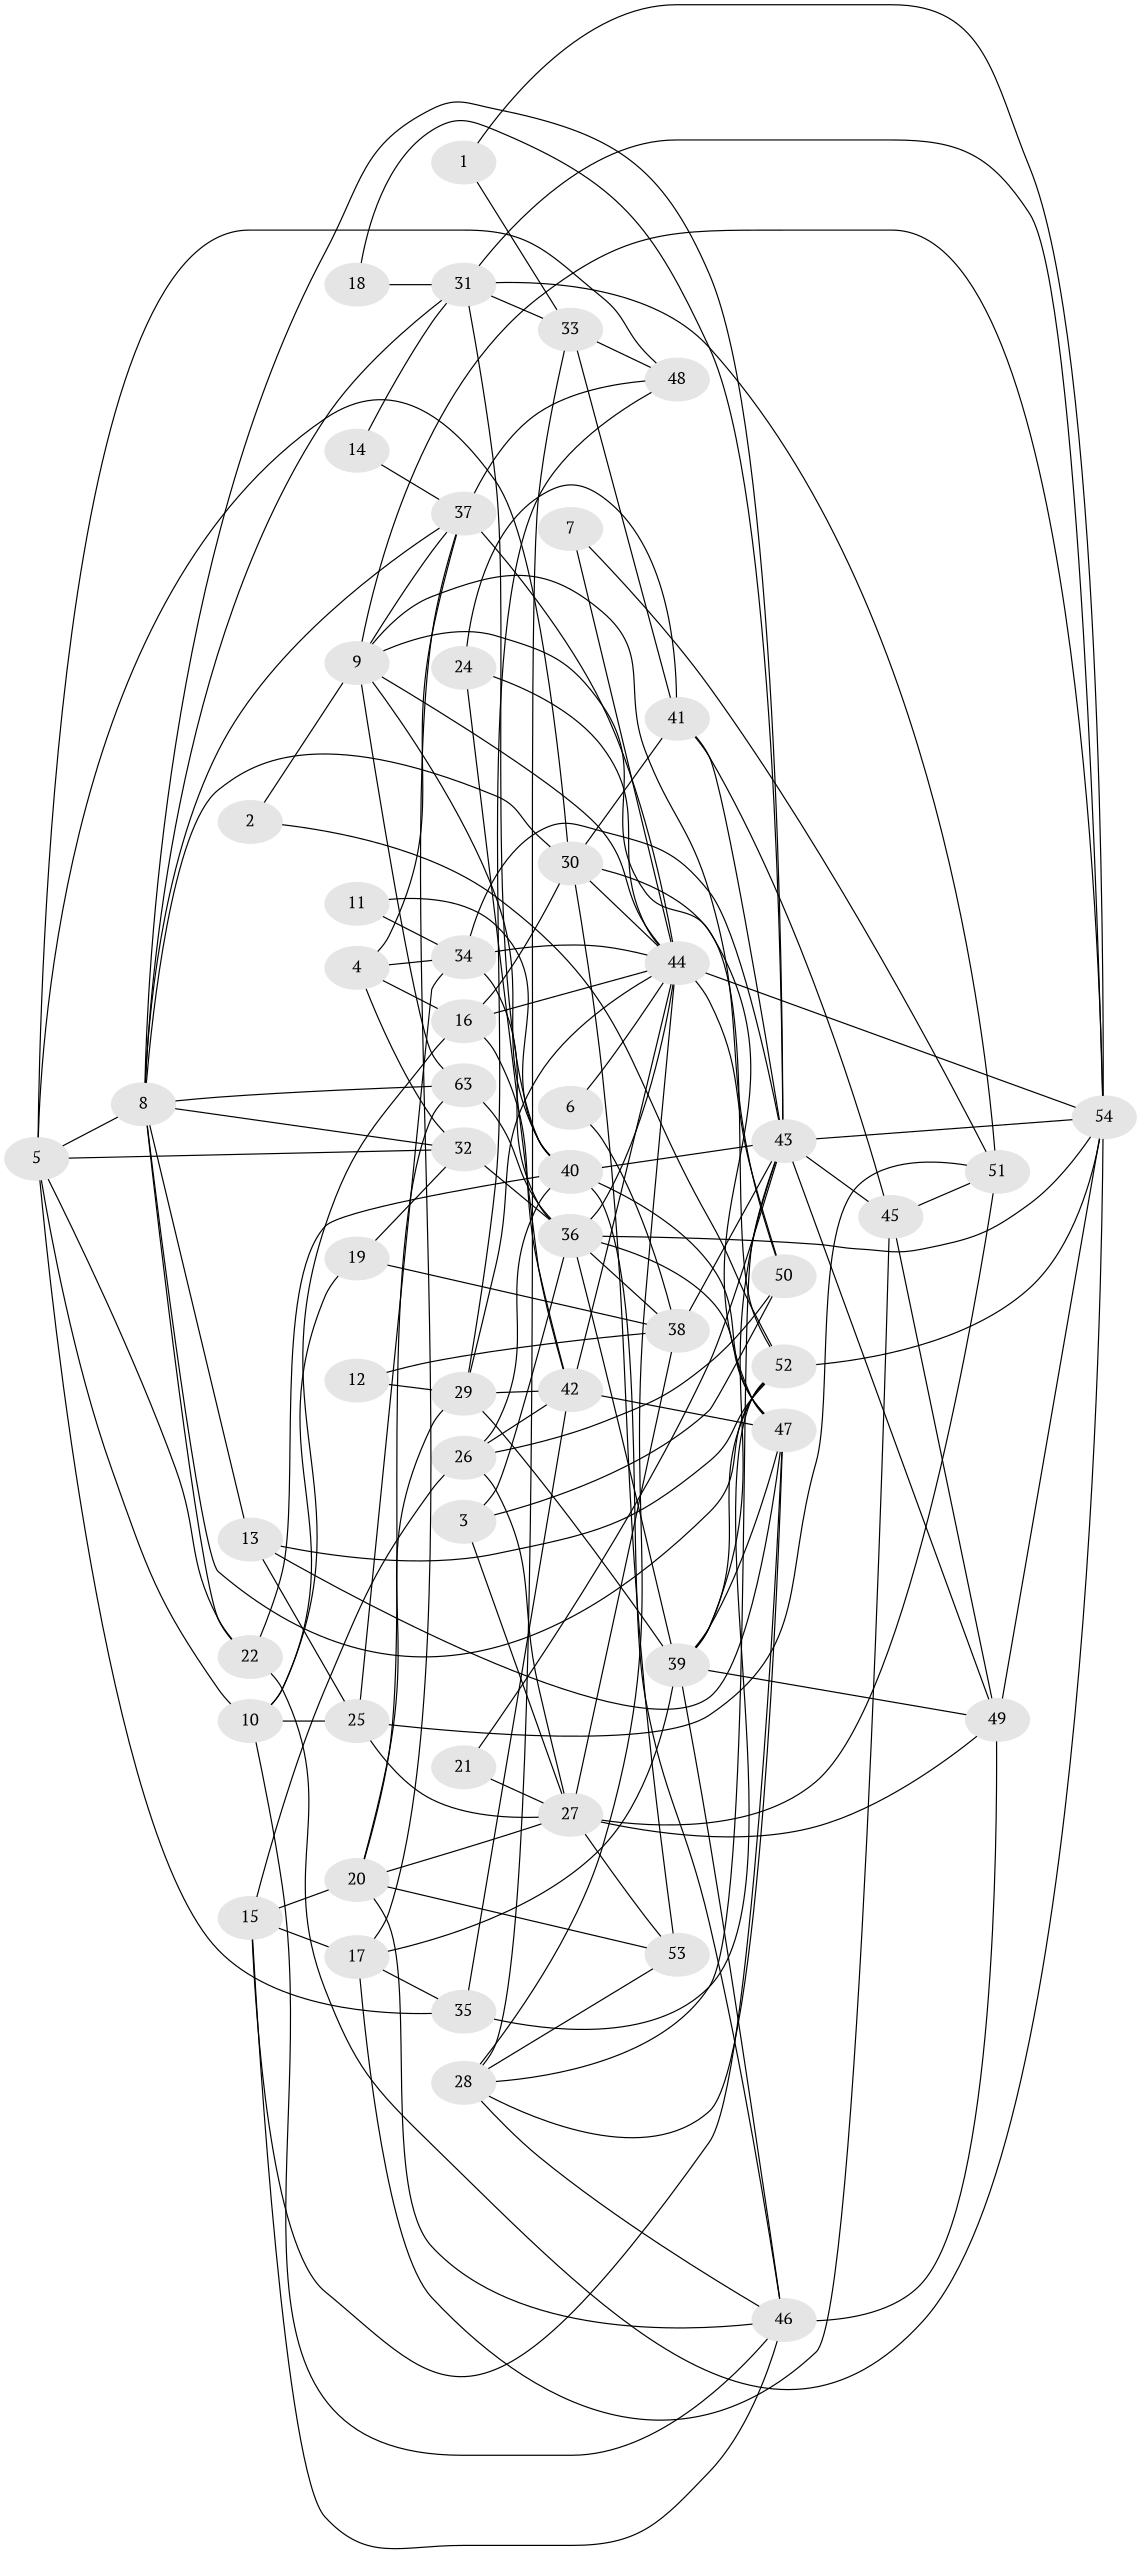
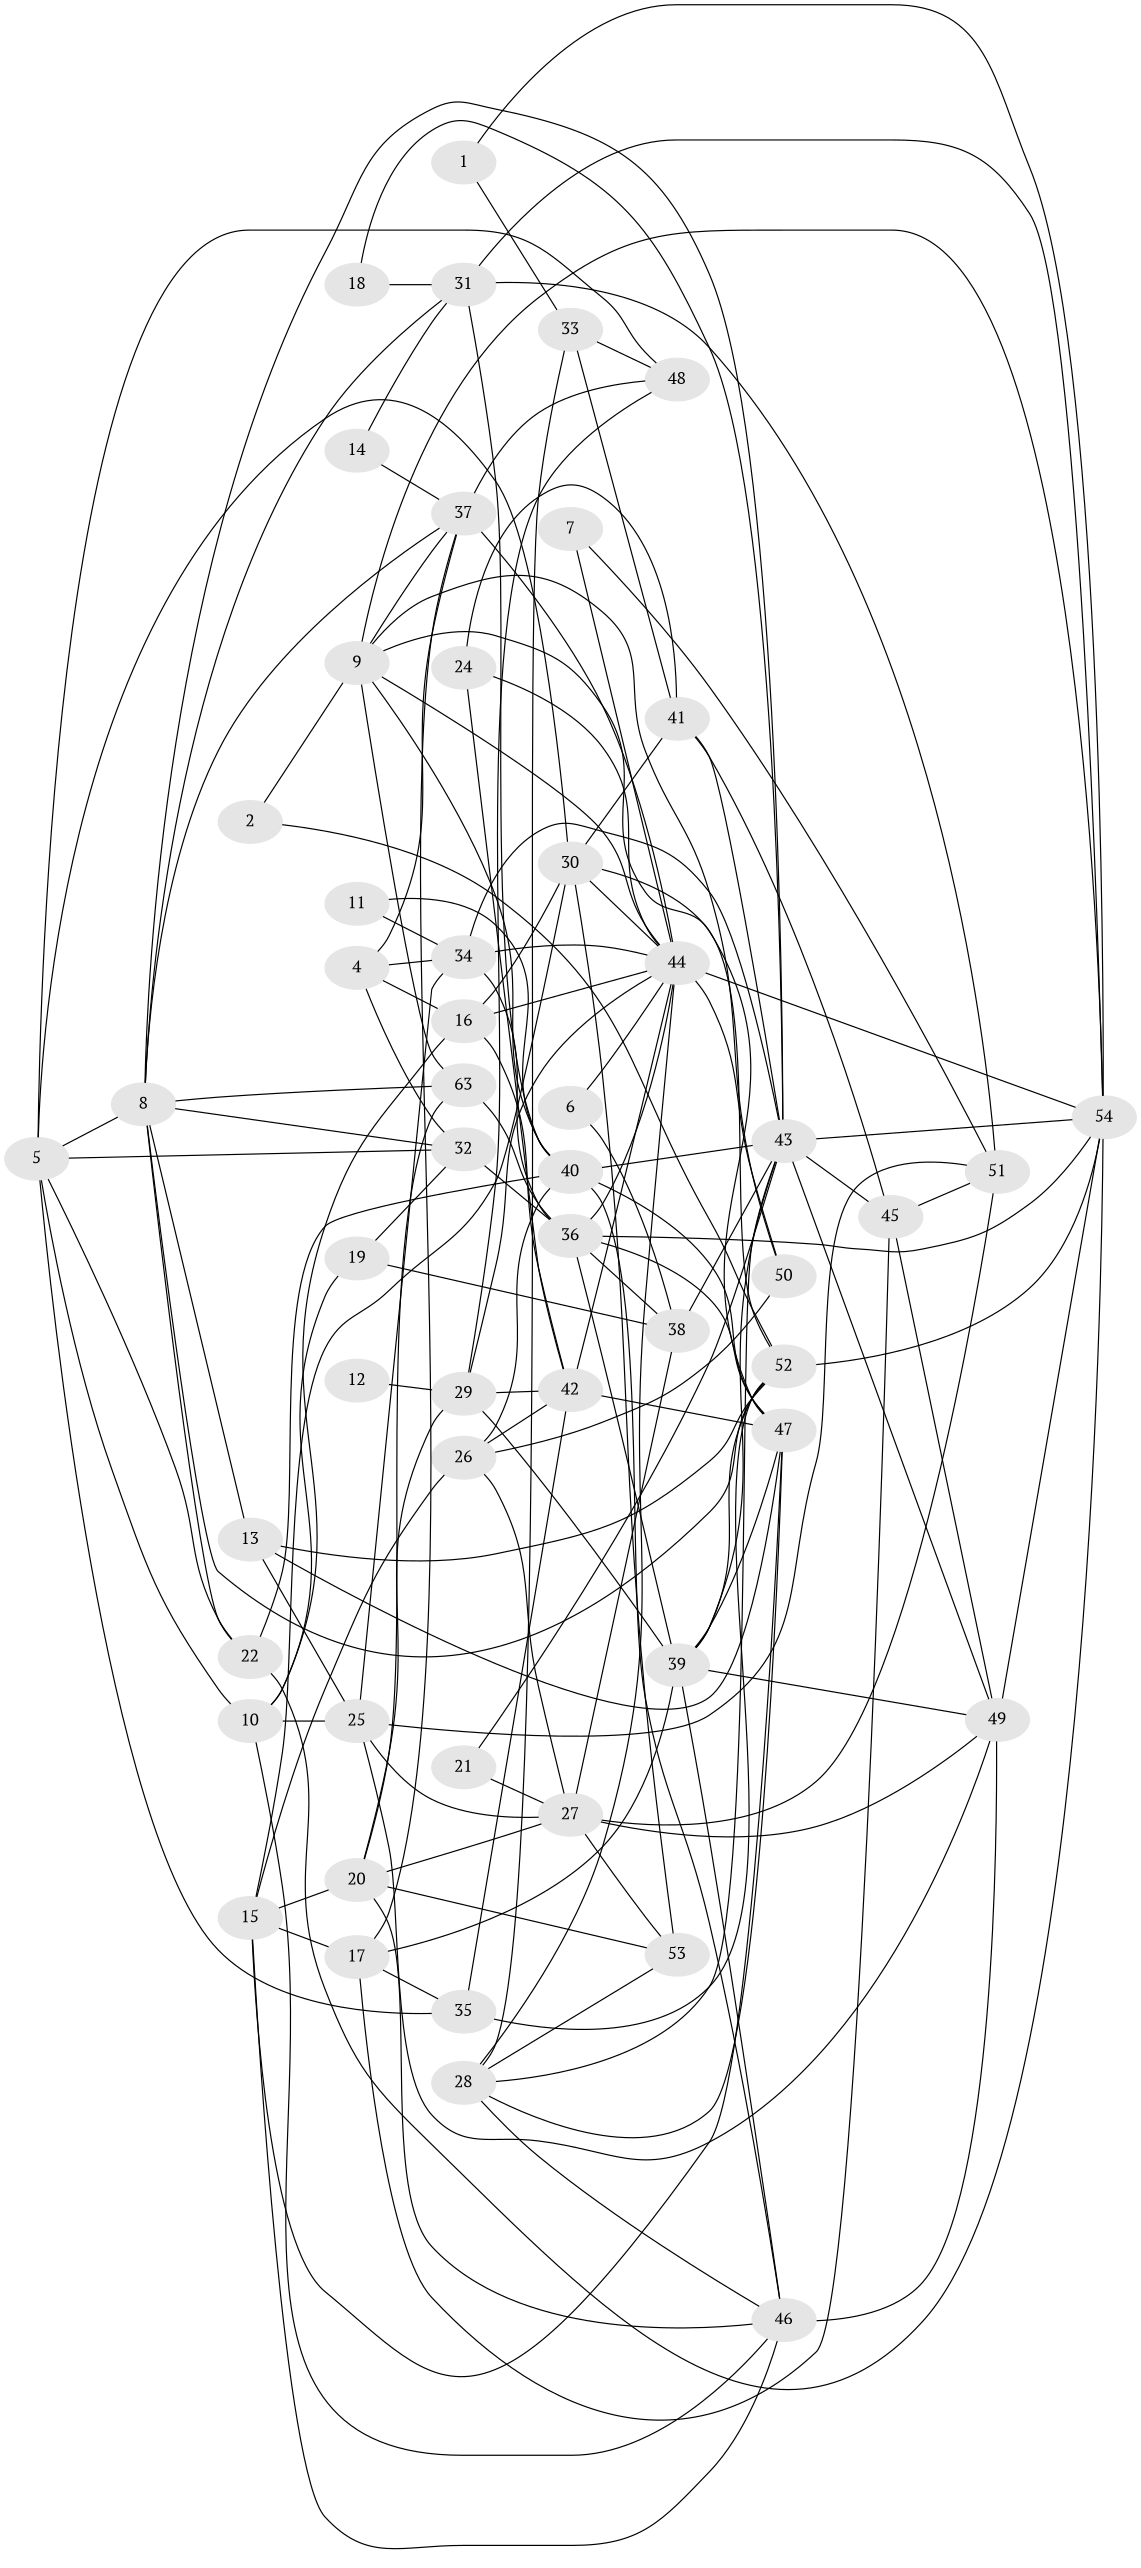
  graph {
    fontname="PT Serif"
    rankdir=LR
    node [color=gray90 fontname="PT Serif" style=filled]
    edge [fontname="PT Serif" weight=1.0]
    1
    33
    54
    48
    41
    2
    9
    52
    50
    37
    44
    n12 [label=63]
    40
    47
-   3
    27
    36
    38
    51
    53
    49
    39
    4
    16
    32
    34
    30
    42
    43
    5
    8
    10
    22
    35
    13
    31
    19
    25
    46
    6
    7
    45
    11
    12
    29
    14
    15
    17
    20
    26
    18
    21
    24
    28
    1 -- 33
    1 -- 54
    33 -- 48
    33 -- 41 [weight=2.0]
    41 -- 43
    41 -- 45
    2 -- 9
    2 -- 52
    9 -- 54
    9 -- 50
    9 -- 37
    9 -- 44
    9 -- n12
    9 -- 40
    9 -- 47
    52 -- 54
    37 -- 48
    37 -- 44
    44 -- 54
    44 -- 50
    n12 -- 36
    40 -- 47
    40 -- 43
    40 -- 46
-   3 -- 50
-   3 -- 27
-   3 -- 36
    27 -- 38
    27 -- 51
    27 -- 53
    27 -- 49
    36 -- 54
    36 -- 44
    36 -- 47
    36 -- 38
    36 -- 39
    38 -- 43
    49 -- 54
    39 -- 52
    39 -- 47
    39 -- 49
    39 -- 43
    39 -- 46
    4 -- 37
    4 -- 16
    4 -- 32
    4 -- 34
    16 -- 44 [weight=2.0]
    16 -- 30
    16 -- 42
    32 -- 36
    34 -- 44
    34 -- 36
    34 -- 43
    30 -- 41
    30 -- 52
    30 -- 44
    30 -- 53
    42 -- 44
    42 -- 47 [weight=3.0]
    43 -- 54 [weight=2.0]
    43 -- 49
    43 -- 45
    5 -- 48
    5 -- 32
    5 -- 30
    5 -- 8
    5 -- 10
    5 -- 22
    5 -- 35
    8 -- 52
    8 -- 37
    8 -- n12
    8 -- 32 [weight=2.0]
    8 -- 43
    8 -- 22
    8 -- 13
    8 -- 31
    10 -- 16
    10 -- 19
    10 -- 25
    10 -- 46 [weight=2.0]
    22 -- 54
    22 -- 40
    35 -- 52
    35 -- 42
    13 -- 52
    13 -- 47
    13 -- 25
-   31 -- 33
    31 -- 54
    31 -- 40
    31 -- 51
    19 -- 38
    19 -- 32
    25 -- 27
    25 -- 51
+   25 -- 49
    25 -- 34
    46 -- 49
    6 -- 44
    6 -- 38
    7 -- 44
    7 -- 51
    45 -- 51
    45 -- 49
    11 -- 40
    11 -- 34
-   12 -- 38
    12 -- 29
    29 -- 48
    29 -- 44
    29 -- 39
    29 -- 42 [weight=2.0]
    14 -- 37
    14 -- 31
    15 -- 47
-   8 -- 30
+   15 -- 30
    15 -- 46
    15 -- 17
    15 -- 20
    15 -- 26
    17 -- 37
    17 -- 39
    17 -- 35
    17 -- 45
    20 -- n12
    20 -- 27
    20 -- 53
    20 -- 46
    20 -- 29
    26 -- 50
    26 -- 40
    26 -- 27
    26 -- 42 [weight=4.0]
    18 -- 43
    18 -- 31
    21 -- 27
    21 -- 43
    24 -- 41
    24 -- 44
    24 -- 42
    28 -- 33
    28 -- 44
    28 -- 47
    28 -- 53
    28 -- 43
    28 -- 46
  }
